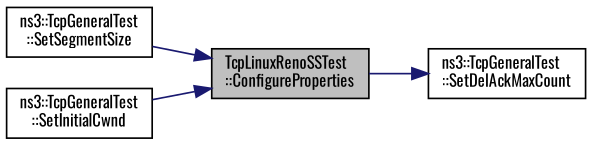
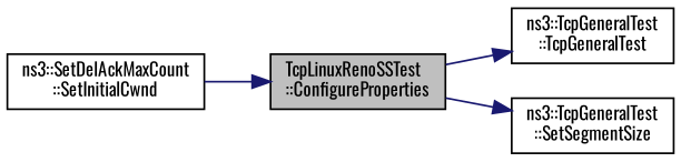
  digraph {
    fontname=Oswald
    rankdir=LR
    node [color=black fillcolor=white fontname=Oswald fontsize=10 shape=record style=filled]
    edge [color=midnightblue fontname=Oswald fontsize=10 labelfontname=Helvetica labelfontsize=10 style=solid]
    n1 [fillcolor=grey75 fontcolor=black height=0.2 label="TcpLinuxRenoSSTest\l::ConfigureProperties" width=0.4]
-   n2 [height=0.2 label="ns3::TcpGeneralTest\l::SetDelAckMaxCount" width=0.4]
+   n2 [height=0.2 label="ns3::TcpGeneralTest\l::TcpGeneralTest" width=0.4]
    n3 [height=0.2 label="ns3::TcpGeneralTest\l::SetSegmentSize" width=0.4]
-   n4 [height=0.2 label="ns3::TcpGeneralTest\l::SetInitialCwnd" width=0.4]
+   n4 [height=0.2 label="ns3::SetDelAckMaxCount\l::SetInitialCwnd" width=0.4]
    n1 -> n2
-   n3 -> n1
+   n1 -> n3
    n4 -> n1
  }
